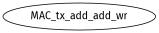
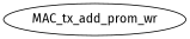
  strict digraph {
    fontname="Fira Sans"
-   MAC_tx_add_prom_wr [complexity=0 importance=0.0344827586207 rank=0.0 fontname="Fira Sans" label=MAC_tx_add_add_wr]
+   MAC_tx_add_prom_wr [complexity=0 importance=0.0344827586207 rank=0.0 fontname="Fira Sans"]
  }
